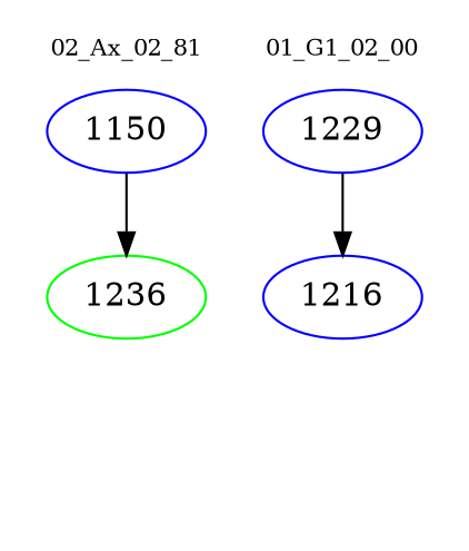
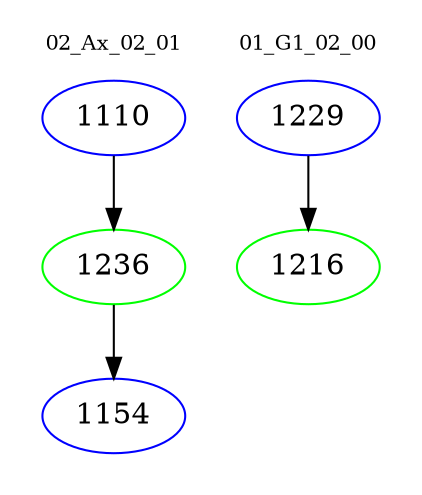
  digraph {
    node [color=blue]
    edge [color=black]
-   n1 [label=1150]
+   n1 [label=1110]
    n2 [color=green label=1236]
+   n3 [label=1154]
    n4 [label=1229]
-   n5 [label=1216]
+   n5 [color=green label=1216]
    subgraph cluster_1 {
      color=white
      fontsize=10
-     label="02_Ax_02_81"
+     label="02_Ax_02_01"
      n1
      n2
+     n3
    }
    subgraph cluster_2 {
      color=white
      fontsize=10
      label="01_G1_02_00"
      n4
      n5
    }
    n1 -> n2
+   n2 -> n3
    n4 -> n5
  }
